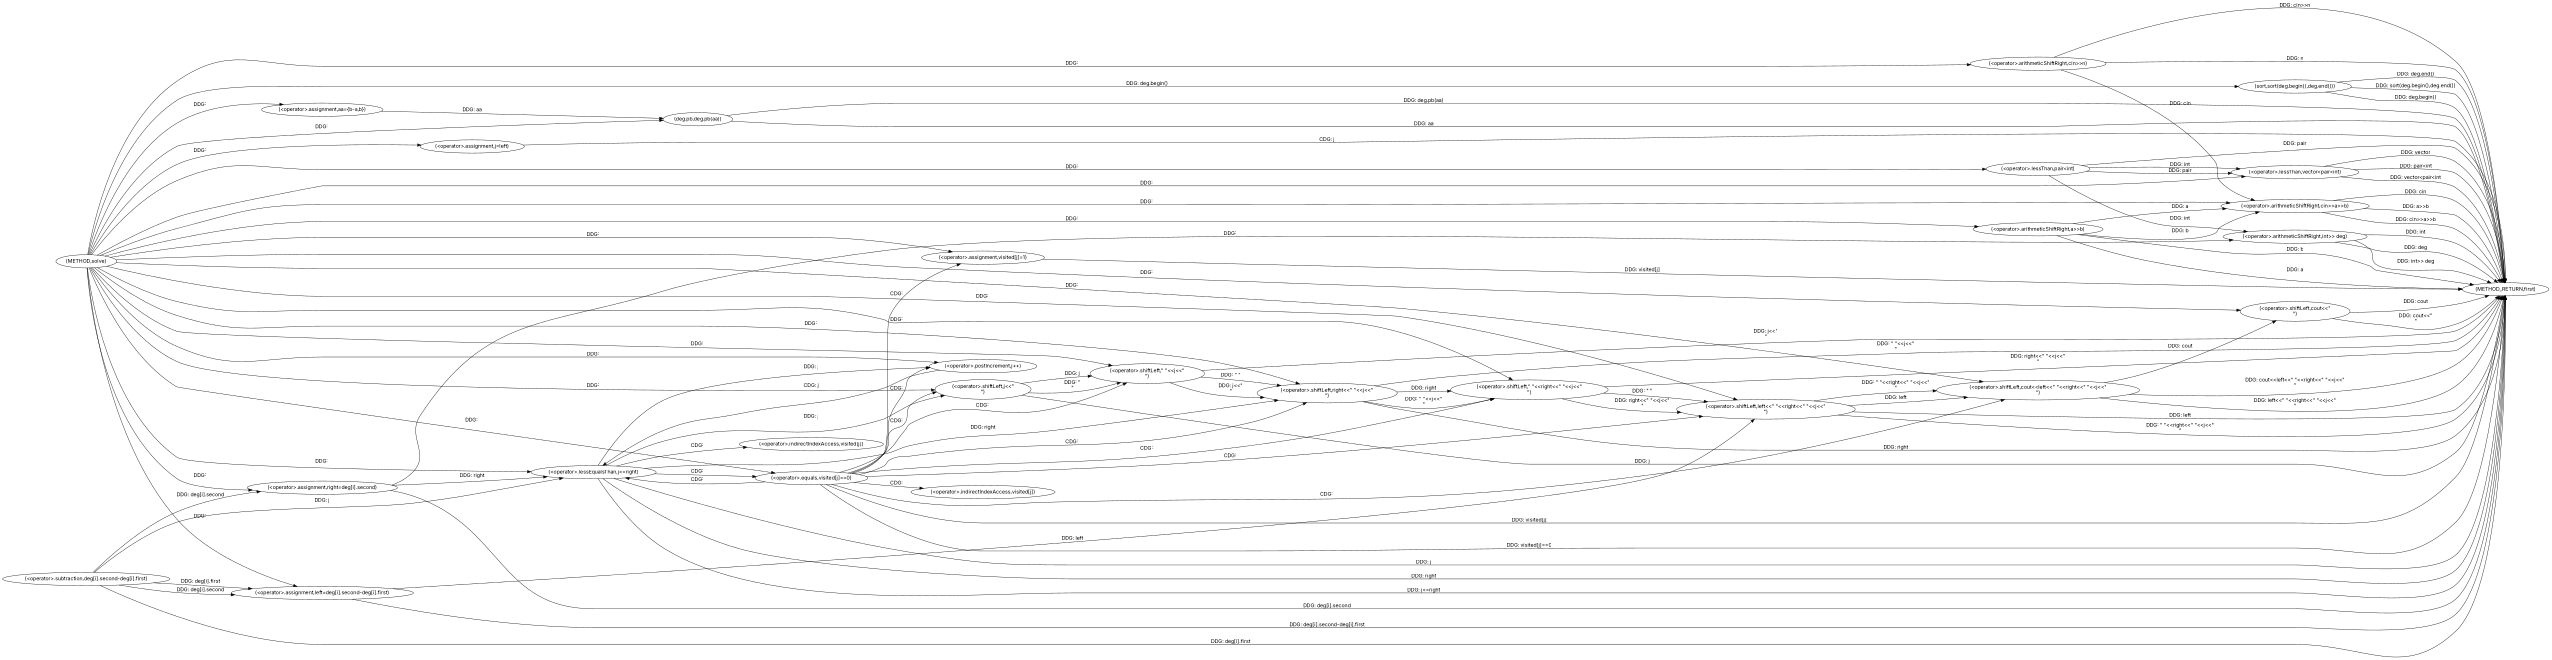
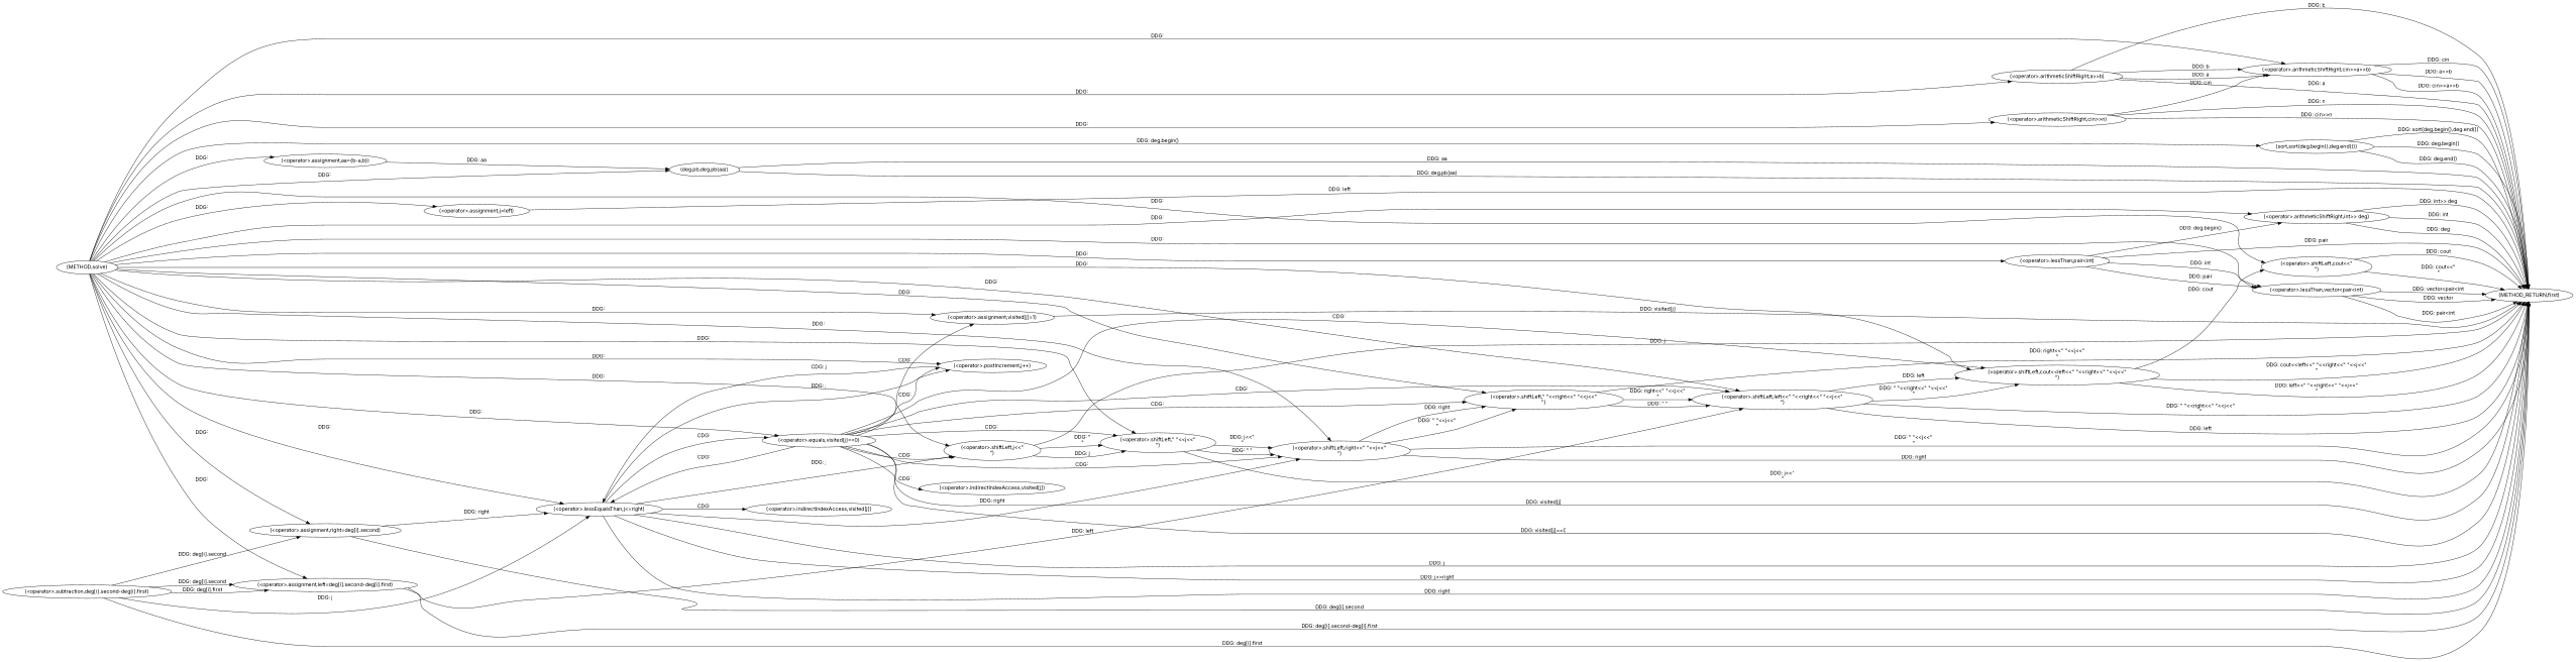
  digraph {
    fontname=Inter
    rankdir=LR
    node [fontname=Inter]
    edge [fontname=Inter]
    n1 [label="(METHOD,solve)"]
    n2 [label="(<operator>.arithmeticShiftRight,cin>>n)"]
    n3 [label="(sort,sort(deg.begin(),deg.end()))"]
    n4 [label="(<operator>.shiftLeft,cout<<\"\n\")"]
    n5 [label="(<operator>.lessThan,vector<pair<int)"]
    n6 [label="(<operator>.arithmeticShiftRight,int>> deg)"]
    n7 [label="(<operator>.arithmeticShiftRight,cin>>a>>b)"]
    n8 [label="(<operator>.assignment,aa={b-a,b})"]
    n9 [label="(deg.pb,deg.pb(aa))"]
    n10 [label="(<operator>.assignment,left=deg[i].second-deg[i].first)"]
    n11 [label="(<operator>.assignment,right=deg[i].second)"]
    n12 [label="(<operator>.assignment,j=left)"]
    n13 [label="(<operator>.lessEqualsThan,j<=right)"]
    n14 [label="(<operator>.postIncrement,j++)"]
    n15 [label="(<operator>.lessThan,pair<int)"]
    n16 [label="(<operator>.arithmeticShiftRight,a>>b)"]
    n17 [label="(<operator>.equals,visited[j]==0)"]
    n18 [label="(<operator>.shiftLeft,cout<<left<<\" \"<<right<<\" \"<<j<<\"\n\")"]
    n19 [label="(<operator>.assignment,visited[j]=1)"]
    n20 [label="(<operator>.shiftLeft,left<<\" \"<<right<<\" \"<<j<<\"\n\")"]
    n21 [label="(<operator>.shiftLeft,\" \"<<right<<\" \"<<j<<\"\n\")"]
    n22 [label="(<operator>.shiftLeft,right<<\" \"<<j<<\"\n\")"]
    n23 [label="(<operator>.shiftLeft,\" \"<<j<<\"\n\")"]
    n24 [label="(<operator>.shiftLeft,j<<\"\n\")"]
    n25 [label="(METHOD_RETURN,first)"]
    n26 [label="(<operator>.indirectIndexAccess,visited[j])"]
    n27 [label="(<operator>.indirectIndexAccess,visited[j])"]
    n28 [label="(<operator>.subtraction,deg[i].second-deg[i].first)"]
    n1 -> n2 [label="DDG: "]
    n1 -> n3 [label="DDG: deg.begin()"]
    n1 -> n4 [label="DDG: "]
    n1 -> n5 [label="DDG: "]
-   n11 -> n6 [label="DDG: "]
+   n1 -> n6 [label="DDG: "]
    n1 -> n7 [label="DDG: "]
    n1 -> n8 [label="DDG: "]
    n1 -> n9 [label="DDG: "]
    n1 -> n10 [label="DDG: "]
    n1 -> n11 [label="DDG: "]
    n1 -> n12 [label="DDG: "]
    n1 -> n13 [label="DDG: "]
    n1 -> n14 [label="DDG: "]
    n1 -> n15 [label="DDG: "]
    n1 -> n16 [label="DDG: "]
    n1 -> n17 [label="DDG: "]
    n1 -> n18 [label="DDG: "]
    n1 -> n19 [label="DDG: "]
    n1 -> n20 [label="DDG: "]
    n1 -> n21 [label="DDG: "]
    n1 -> n22 [label="DDG: "]
    n1 -> n23 [label="DDG: "]
    n1 -> n24 [label="DDG: "]
    n2 -> n7 [label="DDG: cin"]
    n2 -> n25 [label="DDG: n"]
    n2 -> n25 [label="DDG: cin>>n"]
    n3 -> n25 [label="DDG: deg.begin()"]
    n3 -> n25 [label="DDG: deg.end()"]
    n3 -> n25 [label="DDG: sort(deg.begin(),deg.end())"]
    n4 -> n25 [label="DDG: cout"]
    n4 -> n25 [label="DDG: cout<<\"\n\""]
    n5 -> n25 [label="DDG: pair<int"]
    n5 -> n25 [label="DDG: vector<pair<int"]
    n5 -> n25 [label="DDG: vector"]
    n6 -> n25 [label="DDG: int"]
    n6 -> n25 [label="DDG: deg"]
    n6 -> n25 [label="DDG: int>> deg"]
    n7 -> n25 [label="DDG: cin"]
    n7 -> n25 [label="DDG: a>>b"]
    n7 -> n25 [label="DDG: cin>>a>>b"]
    n8 -> n9 [label="DDG: aa"]
    n9 -> n25 [label="DDG: aa"]
    n9 -> n25 [label="DDG: deg.pb(aa)"]
    n10 -> n20 [label="DDG: left"]
    n10 -> n25 [label="DDG: deg[i].second-deg[i].first"]
    n11 -> n13 [label="DDG: right"]
    n11 -> n25 [label="DDG: deg[i].second"]
-   n12 -> n25 [label="CDG: j"]
+   n12 -> n25 [label="DDG: left"]
    n13 -> n14 [label="DDG: j"]
    n13 -> n17 [label="CDG: "]
    n13 -> n22 [label="DDG: right"]
    n13 -> n24 [label="DDG: j"]
    n13 -> n25 [label="DDG: j"]
    n13 -> n25 [label="DDG: right"]
    n13 -> n25 [label="DDG: j<=right"]
    n13 -> n26 [label="CDG: "]
    n14 -> n13 [label="CDG: j"]
    n15 -> n5 [label="DDG: pair"]
    n15 -> n5 [label="DDG: int"]
-   n15 -> n6 [label="DDG: int"]
+   n15 -> n6 [label="DDG: deg.begin()"]
    n15 -> n25 [label="DDG: pair"]
    n16 -> n7 [label="DDG: b"]
    n16 -> n7 [label="DDG: a"]
    n16 -> n25 [label="DDG: a"]
    n16 -> n25 [label="DDG: b"]
    n17 -> n13 [label="CDG: "]
    n17 -> n14 [label="CDG: "]
    n17 -> n18 [label="CDG: "]
    n17 -> n19 [label="CDG: "]
    n17 -> n20 [label="CDG: "]
    n17 -> n21 [label="CDG: "]
    n17 -> n22 [label="CDG: "]
    n17 -> n23 [label="CDG: "]
    n17 -> n24 [label="CDG: "]
    n17 -> n25 [label="DDG: visited[j]"]
    n17 -> n25 [label="DDG: visited[j]==0"]
    n17 -> n27 [label="CDG: "]
    n18 -> n4 [label="DDG: cout"]
    n18 -> n25 [label="DDG: left<<\" \"<<right<<\" \"<<j<<\"\n\""]
    n18 -> n25 [label="DDG: cout<<left<<\" \"<<right<<\" \"<<j<<\"\n\""]
    n19 -> n25 [label="DDG: visited[j]"]
    n20 -> n18 [label="DDG: left"]
    n20 -> n18 [label="DDG: \" \"<<right<<\" \"<<j<<\"\n\""]
    n20 -> n25 [label="DDG: left"]
    n20 -> n25 [label="DDG: \" \"<<right<<\" \"<<j<<\"\n\""]
    n21 -> n20 [label="DDG: right<<\" \"<<j<<\"\n\""]
    n21 -> n20 [label="DDG: \" \""]
    n21 -> n25 [label="DDG: right<<\" \"<<j<<\"\n\""]
    n22 -> n21 [label="DDG: \" \"<<j<<\"\n\""]
    n22 -> n21 [label="DDG: right"]
    n22 -> n25 [label="DDG: right"]
    n22 -> n25 [label="DDG: \" \"<<j<<\"\n\""]
    n23 -> n22 [label="DDG: \" \""]
    n23 -> n22 [label="DDG: j<<\"\n\""]
    n23 -> n25 [label="DDG: j<<\"\n\""]
    n24 -> n23 [label="DDG: j"]
    n24 -> n23 [label="DDG: \"\n\""]
    n24 -> n25 [label="DDG: j"]
    n28 -> n10 [label="DDG: deg[i].second"]
    n28 -> n10 [label="DDG: deg[i].first"]
    n28 -> n11 [label="DDG: deg[i].second"]
    n28 -> n13 [label="DDG: j"]
    n28 -> n25 [label="DDG: deg[i].first"]
  }
